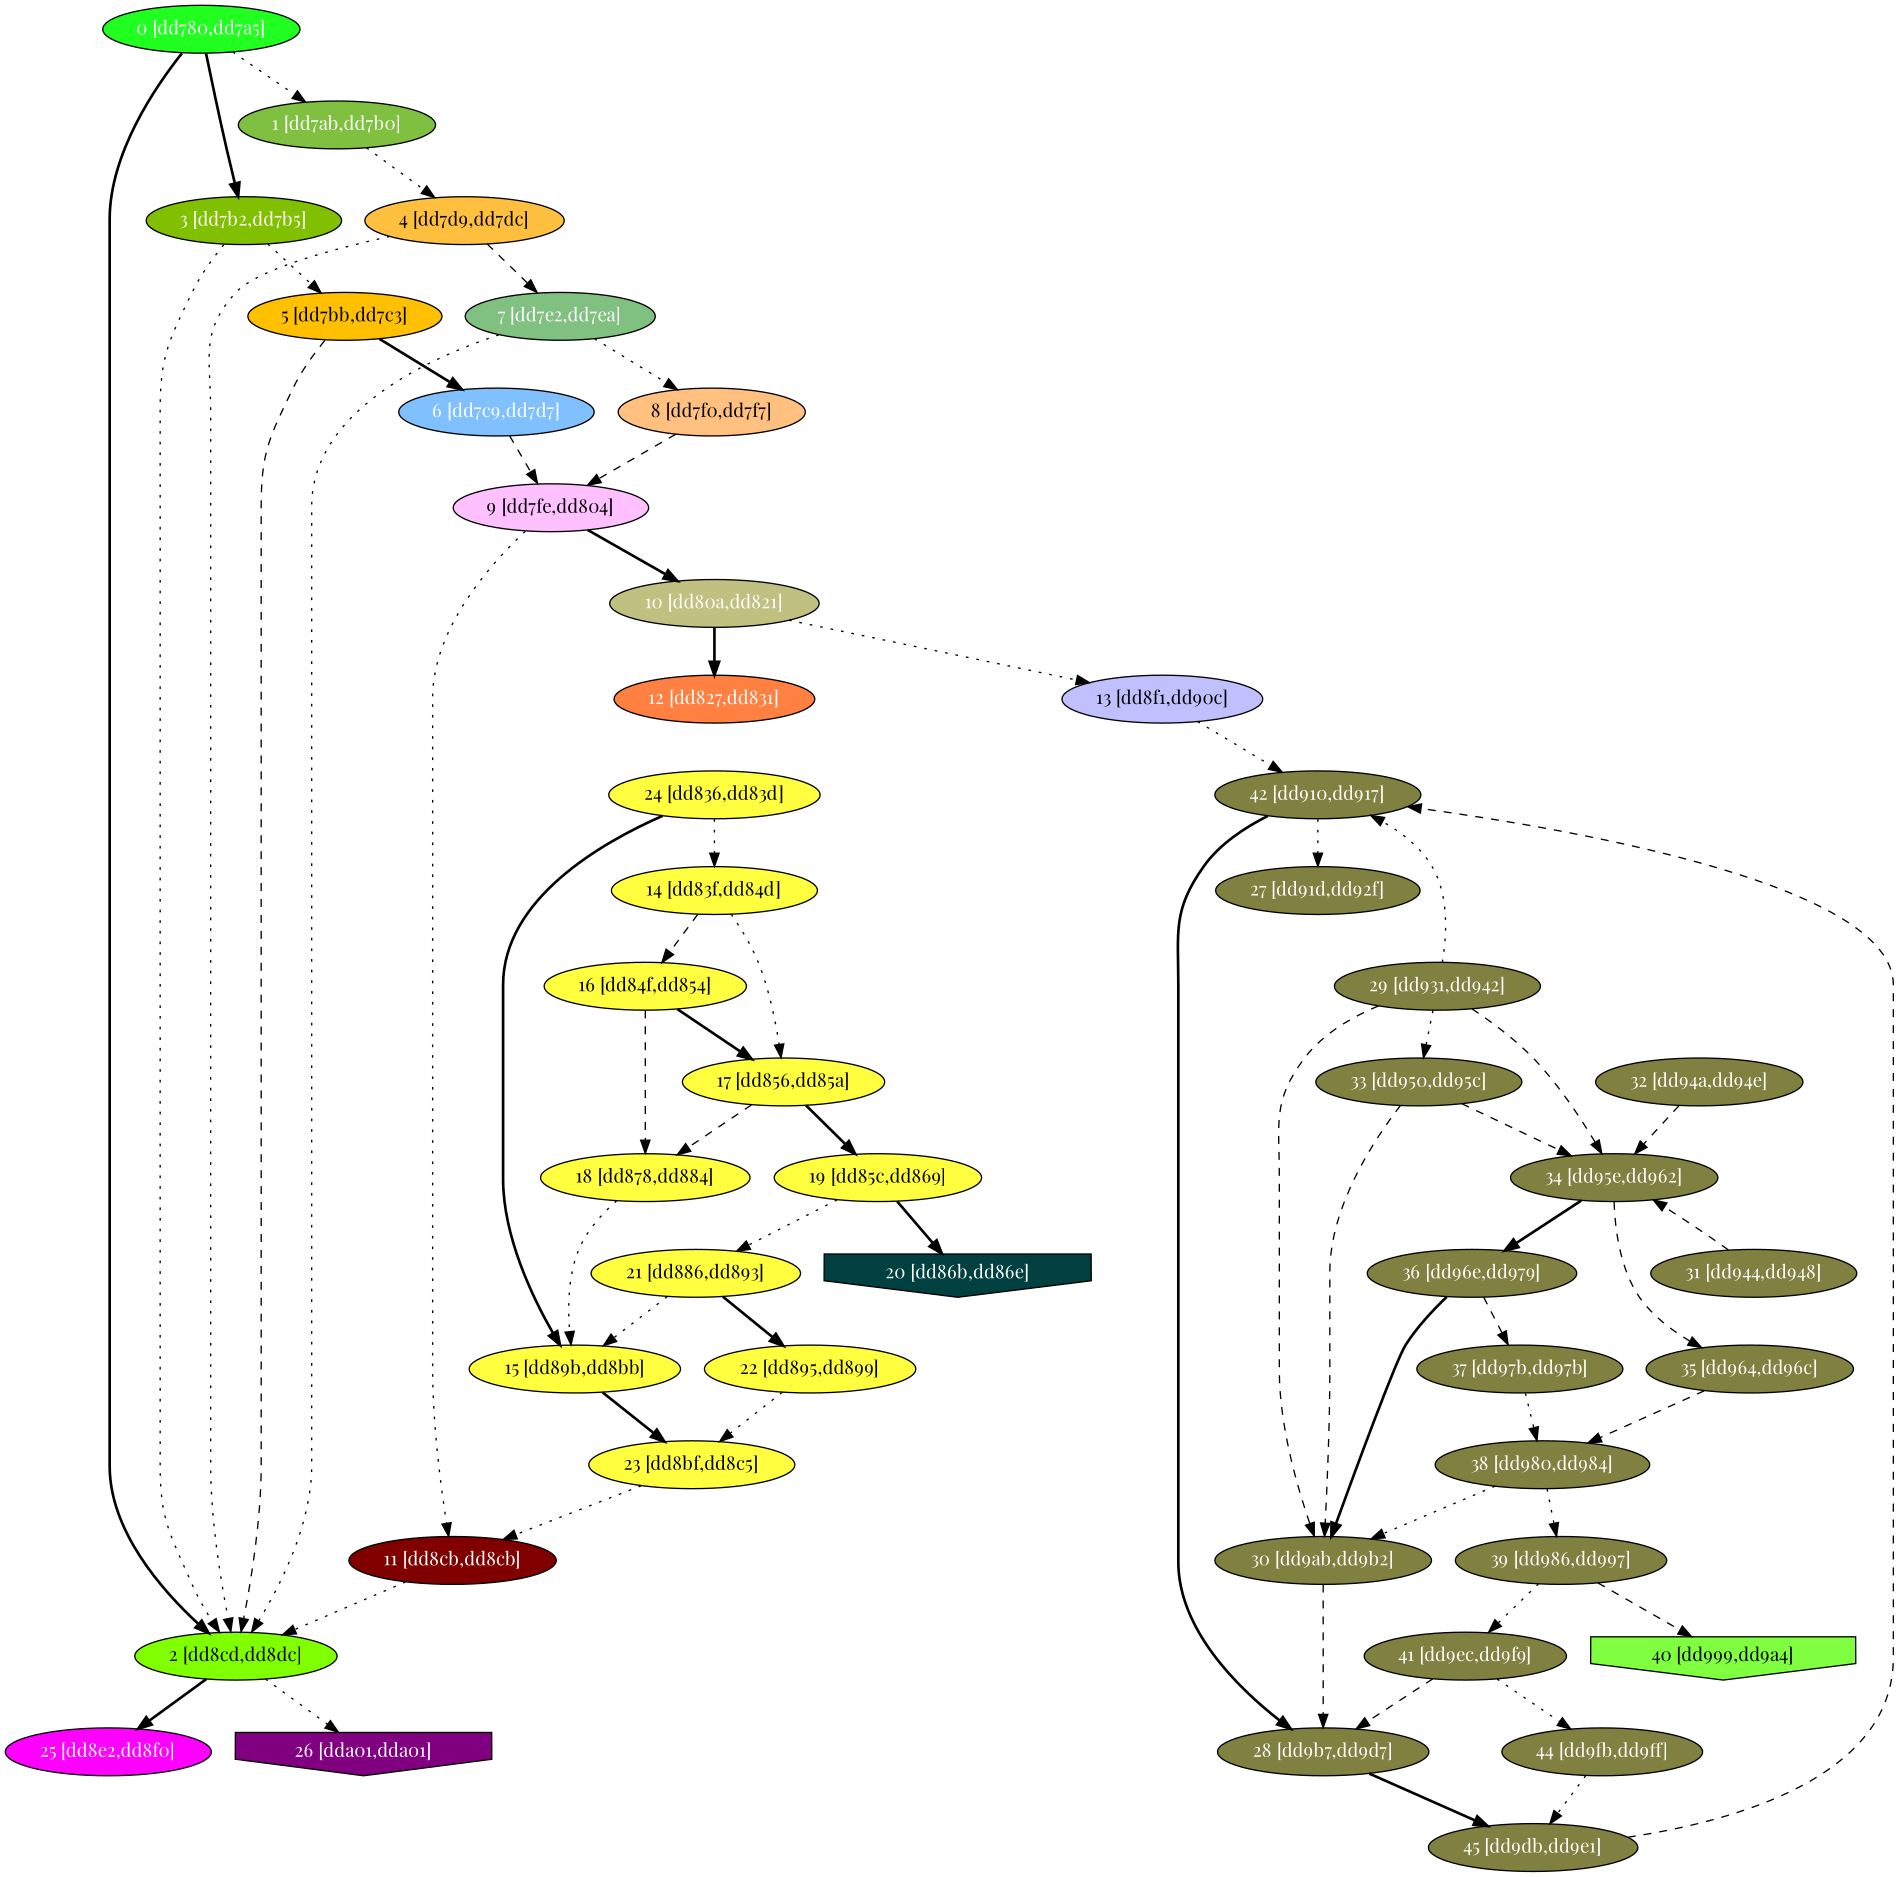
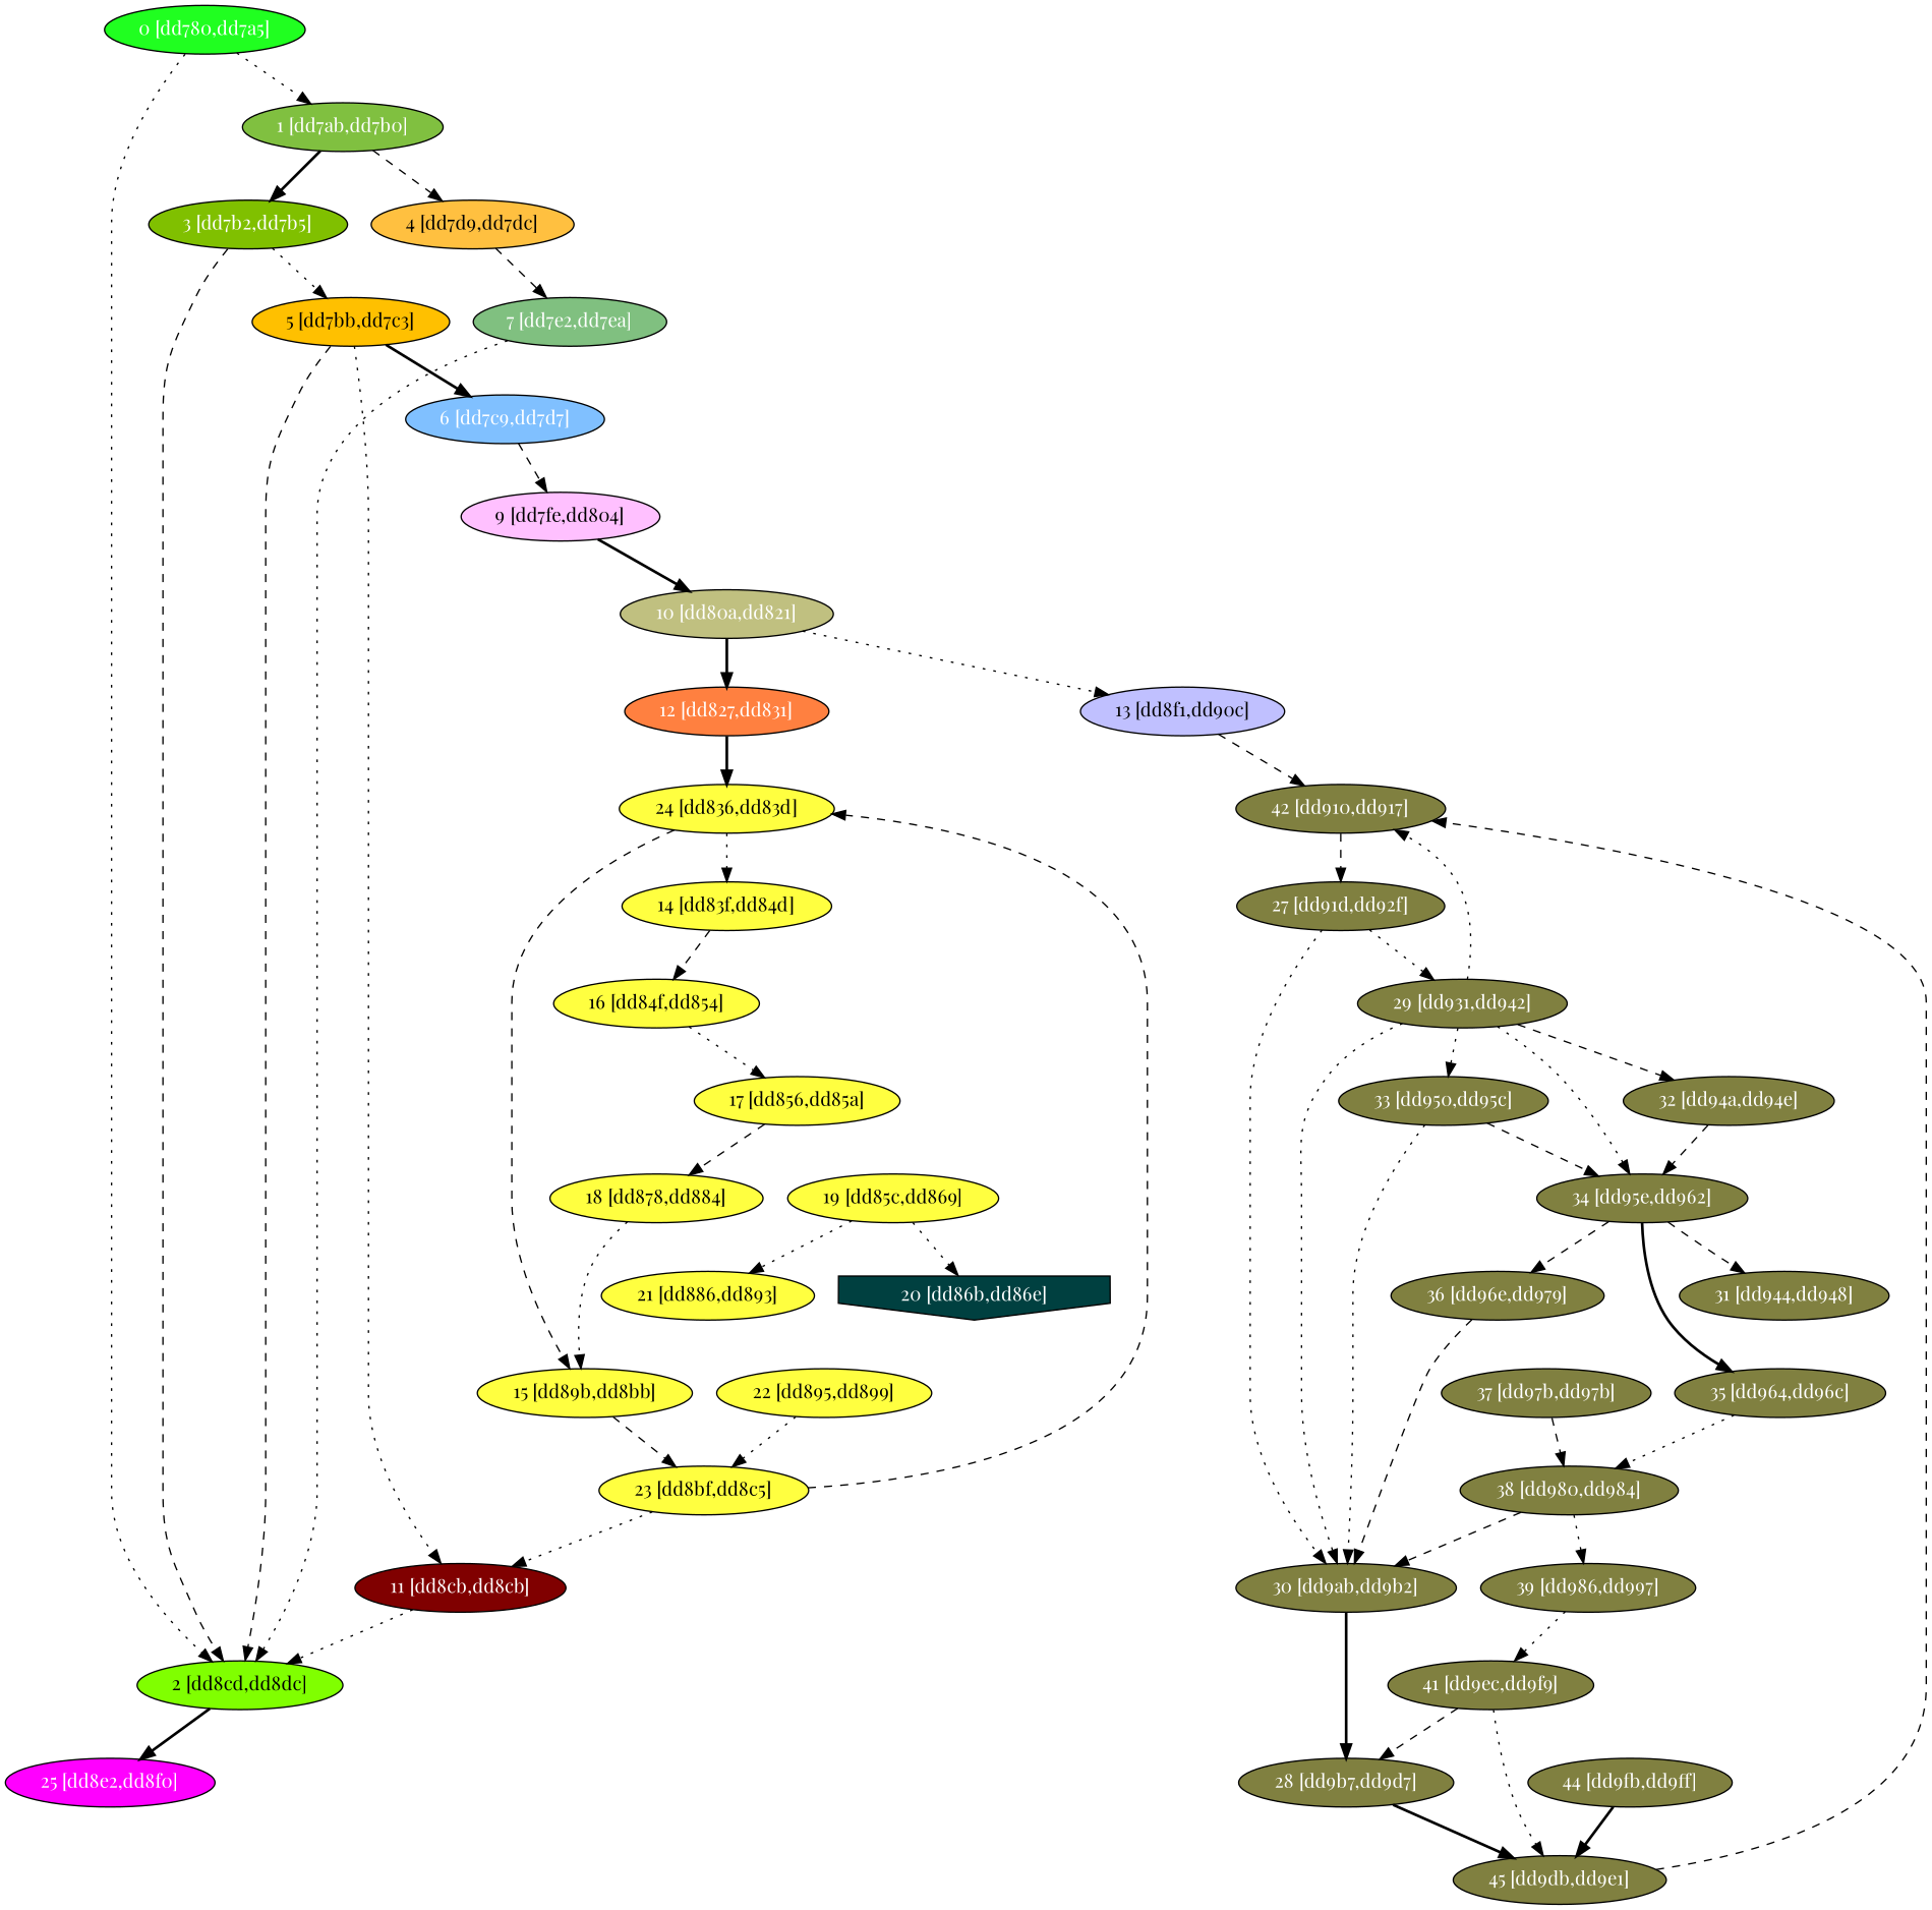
  digraph {
    fontname="Playfair Display"
    node [fillcolor="#808040" fontcolor="#ffffff" fontname="Playfair Display" shape=oval style=filled]
    edge [fontname="Playfair Display" style=dotted]
    n1 [fillcolor="#20FF20" label="0 [dd780,dd7a5]"]
    n2 [fillcolor="#80C040" label="1 [dd7ab,dd7b0]"]
    n3 [fillcolor="#80FF00" fontcolor="#000000" label="2 [dd8cd,dd8dc]"]
    n4 [fillcolor="#80C000" label="3 [dd7b2,dd7b5]"]
    n5 [fillcolor="#FFC040" fontcolor="#000000" label="4 [dd7d9,dd7dc]"]
    n6 [fillcolor="#FF00FF" label="25 [dd8e2,dd8f0]"]
-   n7 [fillcolor="#800080" label="26 [dda01,dda01]" shape=invhouse]
    n8 [fillcolor="#FFC000" fontcolor="#000000" label="5 [dd7bb,dd7c3]"]
    n9 [fillcolor="#80C080" label="7 [dd7e2,dd7ea]"]
    n10 [fillcolor="#80C0FF" label="6 [dd7c9,dd7d7]"]
-   n11 [fillcolor="#FFC080" fontcolor="#000000" label="8 [dd7f0,dd7f7]"]
    n12 [fillcolor="#FFC0FF" fontcolor="#000000" label="9 [dd7fe,dd804]"]
    n13 [fillcolor="#C0C080" label="10 [dd80a,dd821]"]
    n14 [fillcolor="#800000" label="11 [dd8cb,dd8cb]"]
    n15 [fillcolor="#FF8040" label="12 [dd827,dd831]"]
    n16 [fillcolor="#C0C0FF" fontcolor="#000000" label="13 [dd8f1,dd90c]"]
    n17 [fillcolor="#FFFF40" fontcolor="#000000" label="24 [dd836,dd83d]"]
    n18 [label="42 [dd910,dd917]"]
    n19 [fillcolor="#FFFF40" fontcolor="#000000" label="14 [dd83f,dd84d]"]
    n20 [fillcolor="#FFFF40" fontcolor="#000000" label="15 [dd89b,dd8bb]"]
    n21 [label="27 [dd91d,dd92f]"]
    n22 [label="28 [dd9b7,dd9d7]"]
    n23 [fillcolor="#FFFF40" fontcolor="#000000" label="16 [dd84f,dd854]"]
    n24 [fillcolor="#FFFF40" fontcolor="#000000" label="17 [dd856,dd85a]"]
    n25 [fillcolor="#FFFF40" fontcolor="#000000" label="18 [dd878,dd884]"]
    n26 [fillcolor="#FFFF40" fontcolor="#000000" label="19 [dd85c,dd869]"]
    n27 [fillcolor="#FFFF40" fontcolor="#000000" label="23 [dd8bf,dd8c5]"]
    n28 [fillcolor="#004040" label="20 [dd86b,dd86e]" shape=invhouse]
    n29 [fillcolor="#FFFF40" fontcolor="#000000" label="21 [dd886,dd893]"]
    n30 [fillcolor="#FFFF40" fontcolor="#000000" label="22 [dd895,dd899]"]
    n31 [label="29 [dd931,dd942]"]
    n32 [label="30 [dd9ab,dd9b2]"]
    n33 [label="32 [dd94a,dd94e]"]
    n34 [label="33 [dd950,dd95c]"]
    n35 [label="34 [dd95e,dd962]"]
    n36 [label="45 [dd9db,dd9e1]"]
    n37 [label="31 [dd944,dd948]"]
    n38 [label="35 [dd964,dd96c]"]
    n39 [label="36 [dd96e,dd979]"]
    n40 [label="38 [dd980,dd984]"]
    n41 [label="37 [dd97b,dd97b]"]
    n42 [label="39 [dd986,dd997]"]
-   n43 [fillcolor="#80FF40" fontcolor="#000000" label="40 [dd999,dd9a4]" shape=invhouse]
    n44 [label="41 [dd9ec,dd9f9]"]
    n45 [label="44 [dd9fb,dd9ff]"]
    n1 -> n2
-   n1 -> n3 [style=bold]
-   n1 -> n4 [style=bold]
-   n2 -> n5
+   n1 -> n3
+   n2 -> n4 [style=bold]
+   n2 -> n5 [style=dashed]
    n3 -> n6 [style=bold]
-   n3 -> n7
-   n4 -> n3
+   n4 -> n3 [style=dashed]
    n4 -> n8
-   n5 -> n3
    n5 -> n9 [style=dashed]
    n8 -> n3 [style=dashed]
    n8 -> n10 [style=bold]
    n9 -> n3
-   n9 -> n11
    n10 -> n12 [style=dashed]
-   n11 -> n12 [style=dashed]
    n12 -> n13 [style=bold]
-   n12 -> n14
+   n8 -> n14
    n13 -> n15 [style=bold]
    n13 -> n16
    n14 -> n3
-   n16 -> n18
+   n15 -> n17 [style=bold]
+   n16 -> n18 [style=dashed]
    n17 -> n19
-   n17 -> n20 [style=bold]
-   n18 -> n21
-   n18 -> n22 [style=bold]
+   n17 -> n20 [style=dashed]
+   n18 -> n21 [style=dashed]
    n19 -> n23 [style=dashed]
-   n19 -> n24
-   n20 -> n27 [style=bold]
+   n20 -> n27 [style=dashed]
+   n21 -> n31
+   n21 -> n32
    n22 -> n36 [style=bold]
-   n23 -> n24 [style=bold]
-   n23 -> n25 [style=dashed]
+   n23 -> n24
    n24 -> n25 [style=dashed]
-   n24 -> n26 [style=bold]
    n25 -> n20
-   n26 -> n28 [style=bold]
+   n26 -> n28
    n26 -> n29
    n27 -> n14
-   n29 -> n20
-   n29 -> n30 [style=bold]
+   n27 -> n17 [style=dashed]
    n30 -> n27
    n31 -> n18
-   n31 -> n32 [style=dashed]
+   n31 -> n32
+   n31 -> n33 [style=dashed]
    n31 -> n34
-   n31 -> n35 [style=dashed]
-   n32 -> n22 [style=dashed]
+   n31 -> n35
+   n32 -> n22 [style=bold]
    n33 -> n35 [style=dashed]
-   n34 -> n32 [style=dashed]
+   n34 -> n32
    n34 -> n35 [style=dashed]
-   n35 -> n38 [style=dashed]
-   n35 -> n39 [style=bold]
+   n35 -> n38 [style=bold]
+   n35 -> n39 [style=dashed]
    n36 -> n18 [style=dashed]
-   n37 -> n35 [style=dashed]
-   n38 -> n40 [style=dashed]
-   n39 -> n32 [style=bold]
-   n39 -> n41 [style=dashed]
-   n40 -> n32
+   n35 -> n37 [style=dashed]
+   n38 -> n40
+   n39 -> n32 [style=dashed]
+   n40 -> n32 [style=dashed]
    n40 -> n42
-   n41 -> n40
-   n42 -> n43 [style=dashed]
+   n41 -> n40 [style=dashed]
    n42 -> n44
    n44 -> n22 [style=dashed]
-   n44 -> n45
-   n45 -> n36
+   n44 -> n36
+   n45 -> n36 [style=bold]
  }
